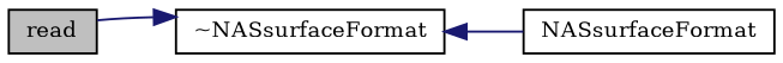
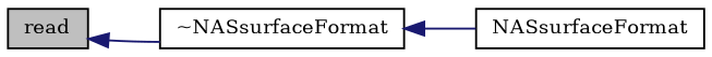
  digraph {
    fontname="DejaVu Serif"
    rankdir=LR
    node [color=black fontname="DejaVu Serif" fontsize=10 shape=record]
    edge [color=midnightblue dir=back fontname="DejaVu Serif" fontsize=10 labelfontname=Helvetica labelfontsize=10 style=solid]
    n1 [fillcolor=grey75 fontcolor=black height=0.2 label=read style=filled width=0.4]
    n2 [height=0.2 label="~NASsurfaceFormat" width=0.4]
    n3 [height=0.2 label=NASsurfaceFormat width=0.4]
-   n2 -> n1
+   n1 -> n2
    n2 -> n3
  }
